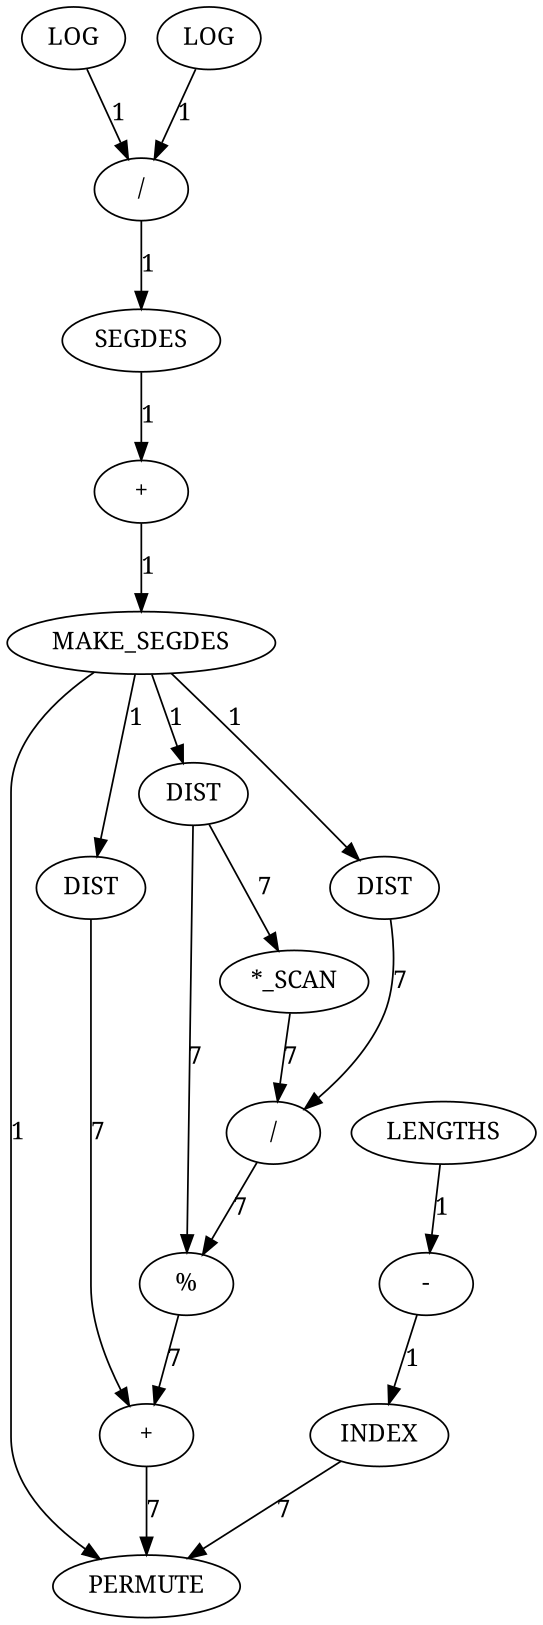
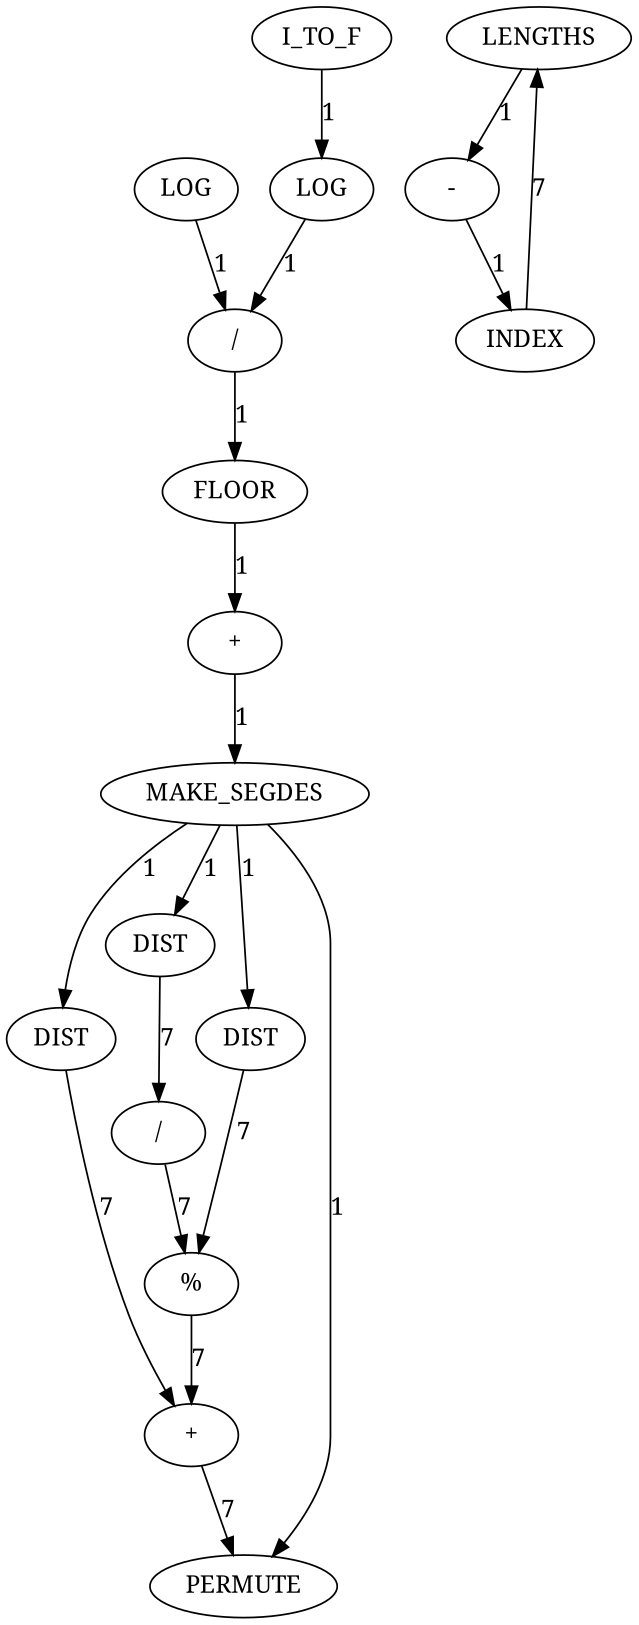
  digraph {
    fontname="Noto Serif"
    node [cost=43 fontname="Noto Serif"]
    edge [cost=1 fontname="Noto Serif"]
-   n1 [cost=129 label=SEGDES]
+   n1 [cost=129 label=FLOOR]
    n2 [cost=1419 label="+"]
    n3 [label=MAKE_SEGDES]
    n4 [cost=1 label=DIST]
    n5 [cost=430 label="+"]
    n6 [cost=1720 label=PERMUTE]
    n7 [label=LENGTHS]
    n8 [cost=215 label="-"]
    n9 [cost=946 label=INDEX]
-   n10 [cost=774 label="*_SCAN"]
    n11 [cost=989 label="/"]
    n12 [cost=473 label="%"]
    n13 [cost=903 label=DIST]
    n14 [label=DIST]
    n15 [cost=86 label=LOG]
    n16 [cost=2580 label="/"]
    n17 [cost=49708 label=LOG]
+   n18 [cost=516 label=I_TO_F]
    n1 -> n2 [label=1]
    n2 -> n3 [label=1]
    n3 -> n4 [label=1]
    n3 -> n6 [label=1]
    n3 -> n13 [label=1]
    n3 -> n14 [label=1]
    n4 -> n5 [cost=7 label=7]
    n5 -> n6 [cost=7 label=7]
    n7 -> n8 [label=1]
    n8 -> n9 [label=1]
-   n9 -> n6 [cost=7 label=7]
-   n10 -> n11 [cost=7 label=7]
+   n9 -> n7 [cost=7 label=7]
    n11 -> n12 [cost=7 label=7]
    n12 -> n5 [cost=7 label=7]
-   n13 -> n10 [cost=7 label=7]
    n13 -> n12 [cost=7 label=7]
    n14 -> n11 [cost=7 label=7]
    n15 -> n16 [label=1]
    n16 -> n1 [label=1]
    n17 -> n16 [label=1]
+   n18 -> n17 [label=1]
  }
